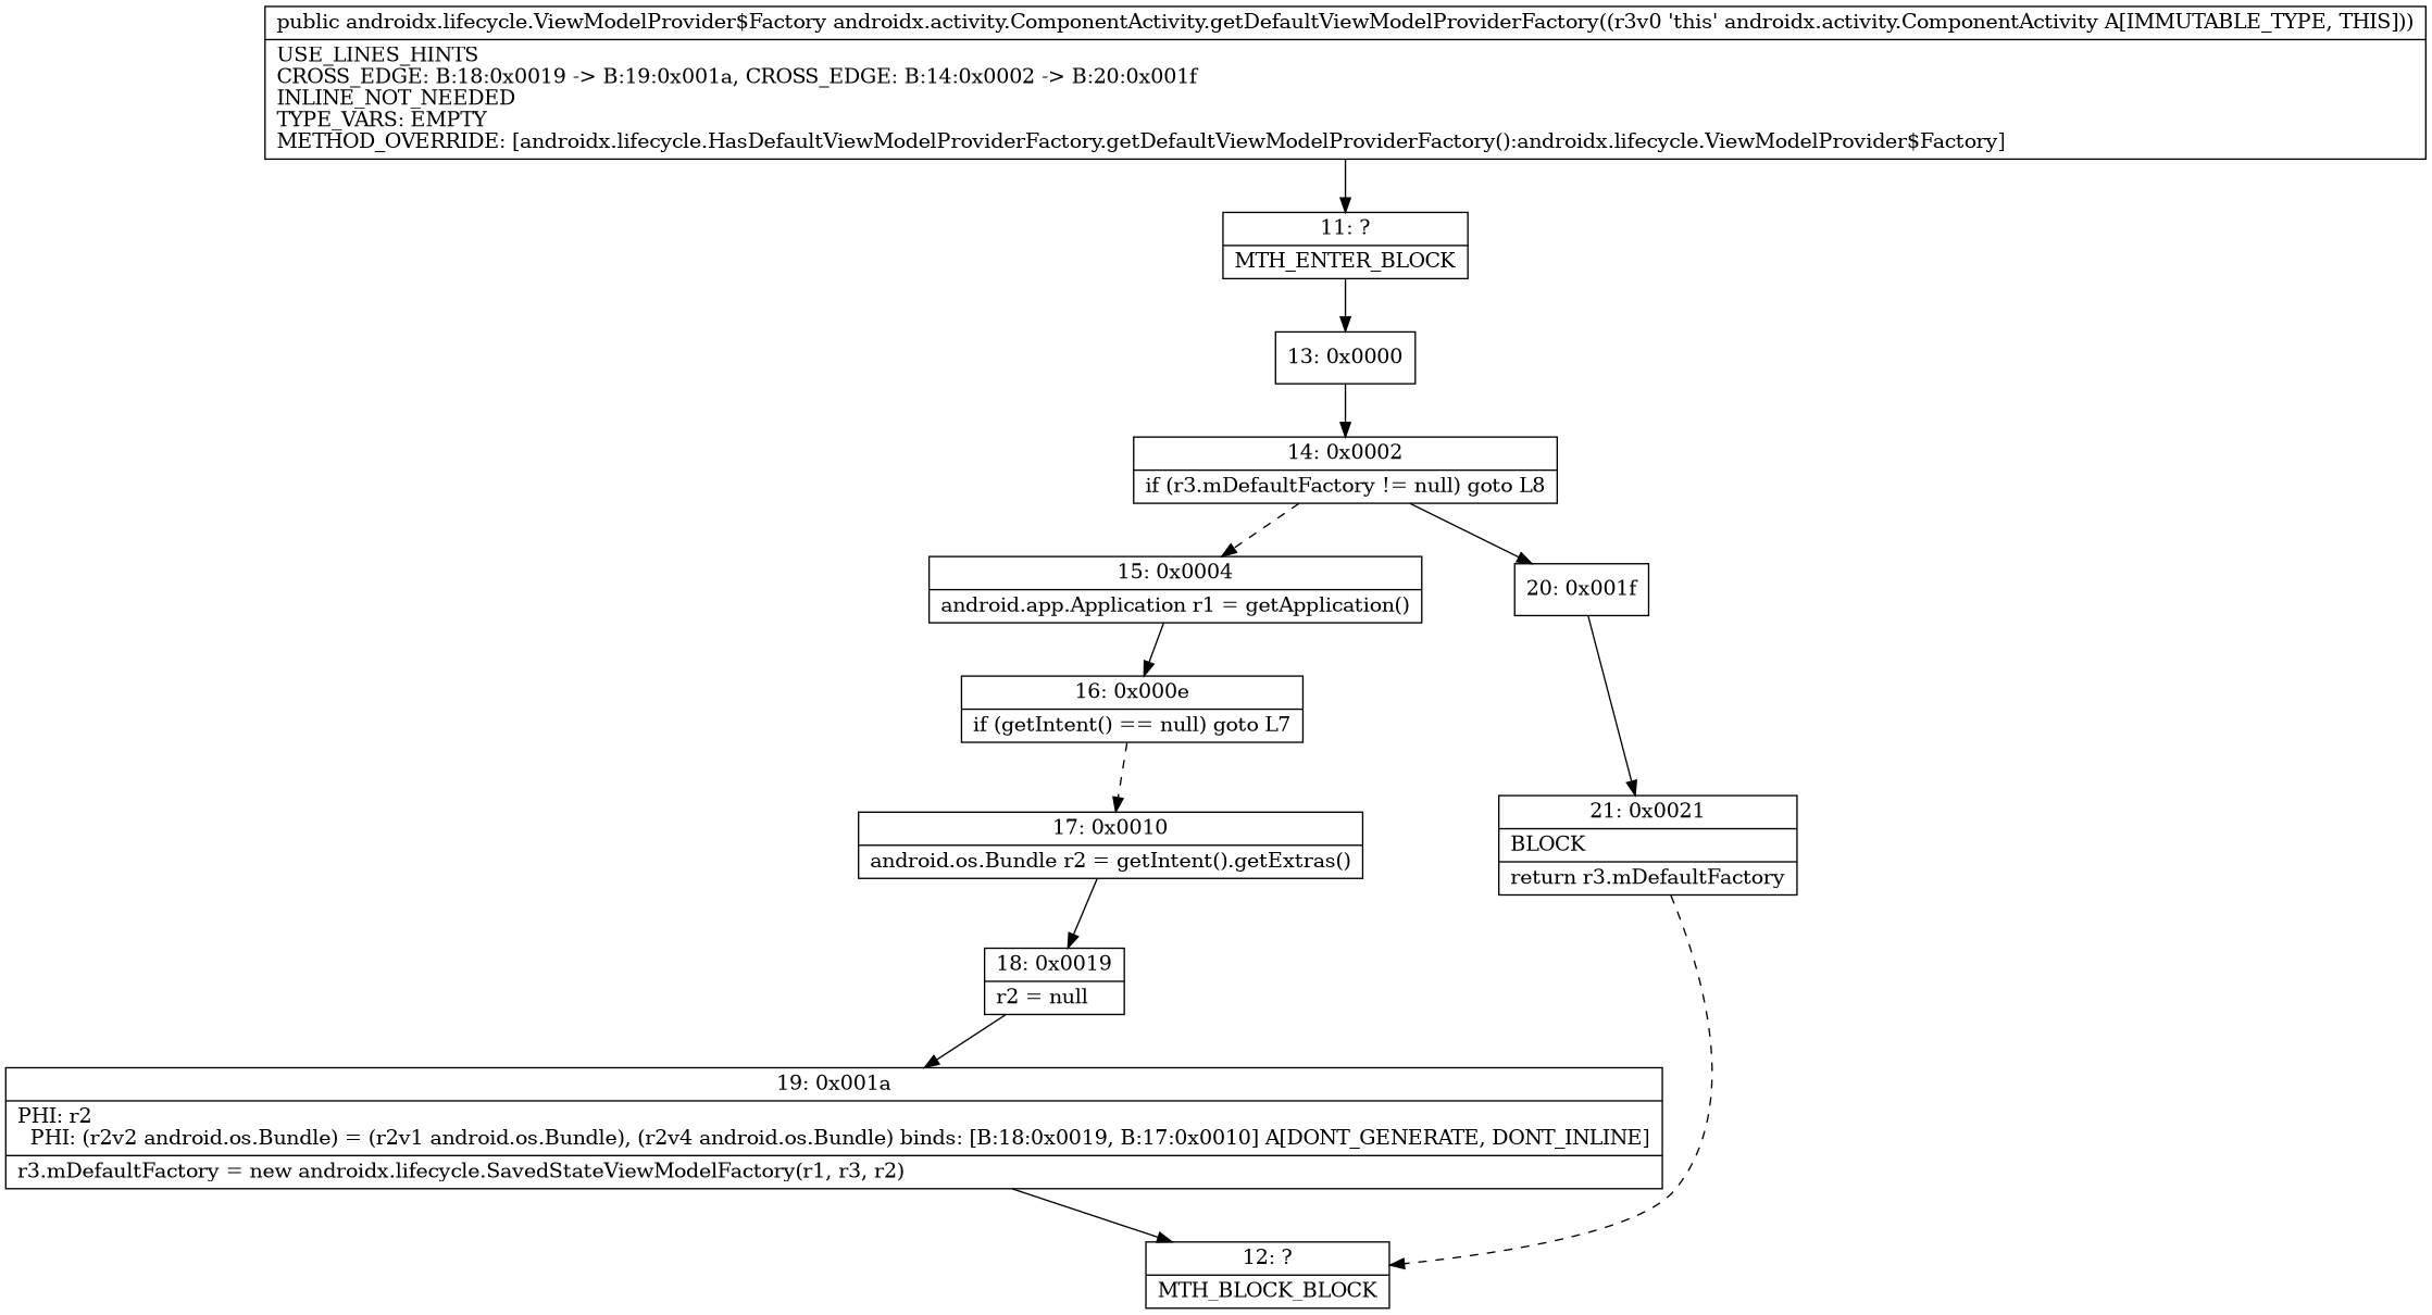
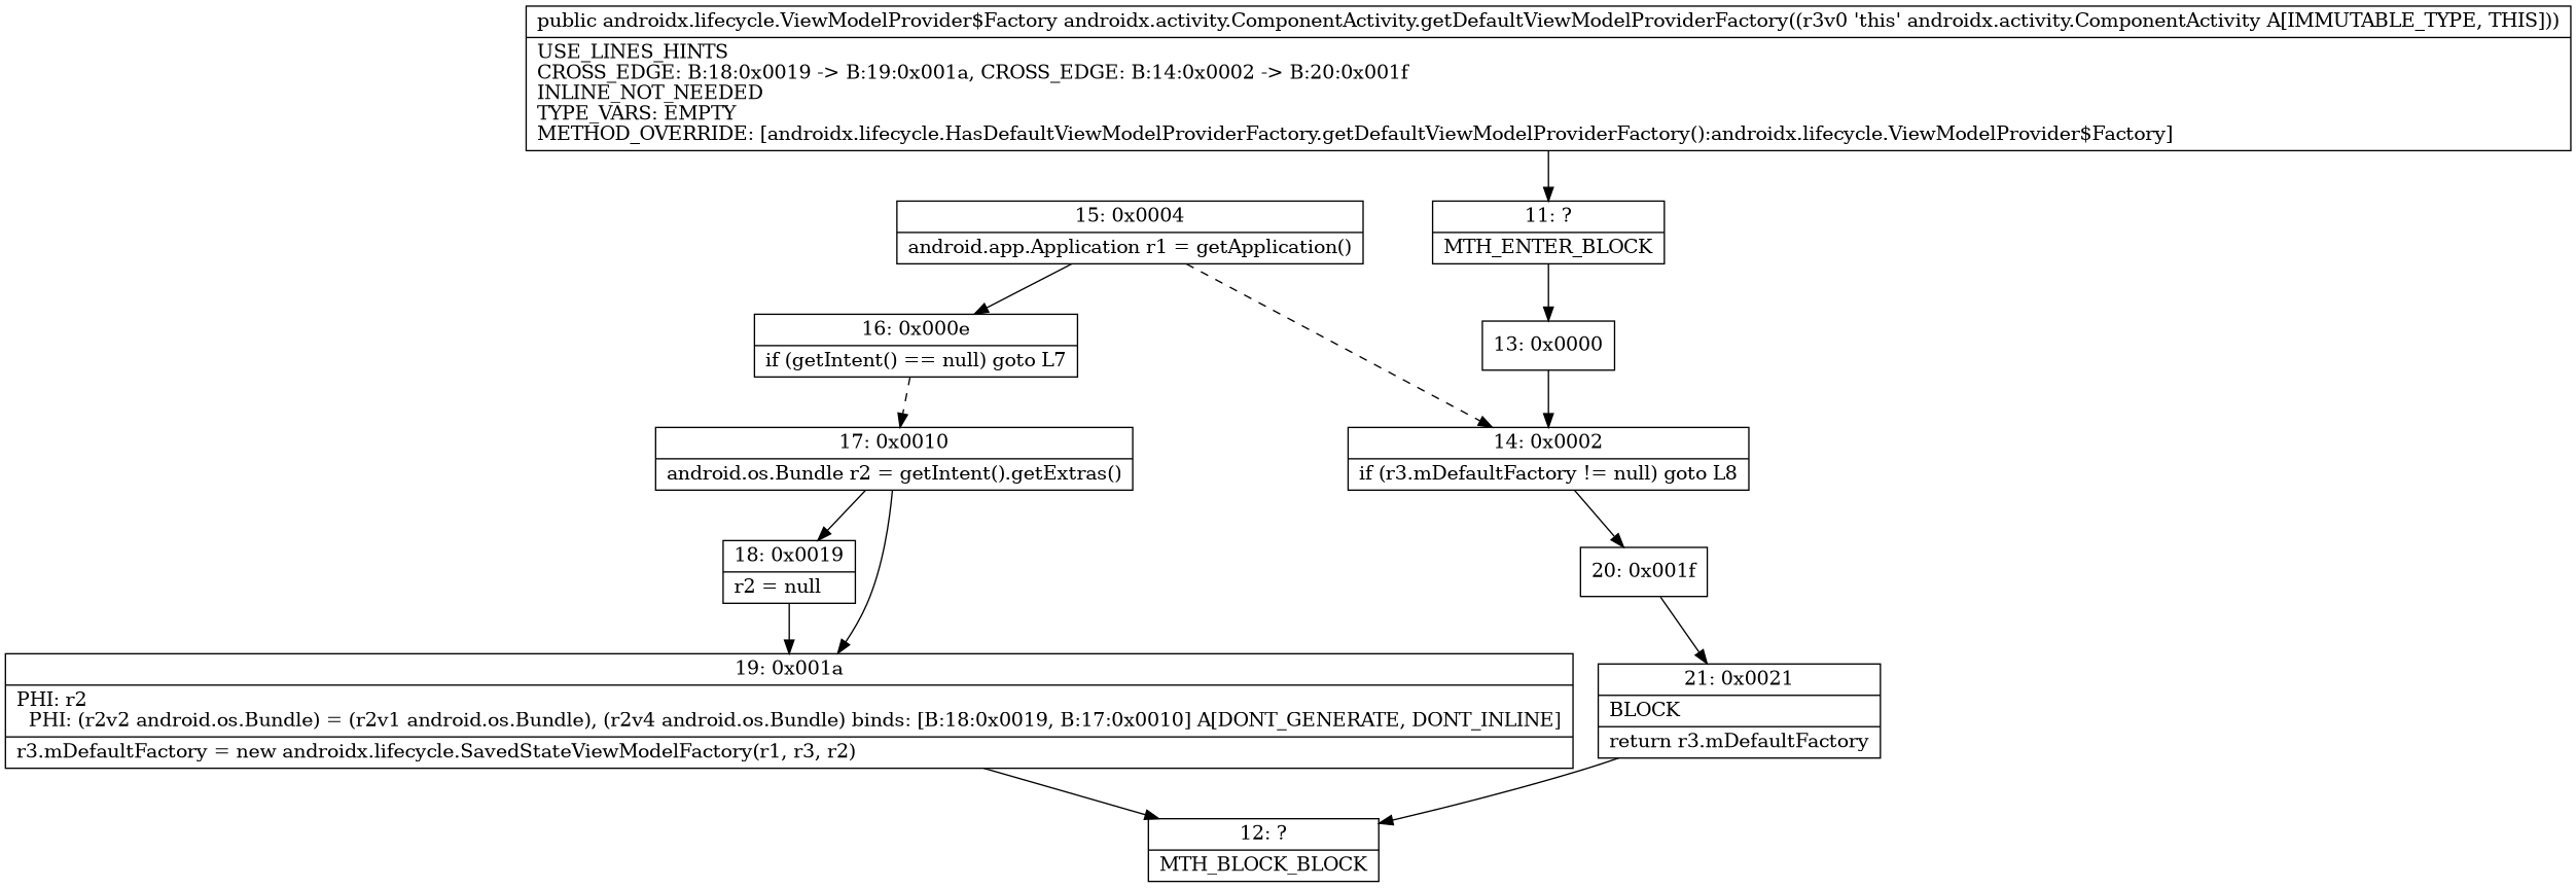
  digraph {
    node [shape=record]
    n1 [label="{11\:\ ?|MTH_ENTER_BLOCK\l}"]
    n2 [label="{13\:\ 0x0000}"]
    n3 [label="{14\:\ 0x0002|if (r3.mDefaultFactory != null) goto L8\l}"]
    n4 [label="{15\:\ 0x0004|android.app.Application r1 = getApplication()\l}"]
    n5 [label="{20\:\ 0x001f}"]
    n6 [label="{16\:\ 0x000e|if (getIntent() == null) goto L7\l}"]
    n7 [label="{21\:\ 0x0021|BLOCK\l|return r3.mDefaultFactory\l}"]
    n8 [label="{17\:\ 0x0010|android.os.Bundle r2 = getIntent().getExtras()\l}"]
    n9 [label="{18\:\ 0x0019|r2 = null\l}"]
    n10 [label="{19\:\ 0x001a|PHI: r2 \l  PHI: (r2v2 android.os.Bundle) = (r2v1 android.os.Bundle), (r2v4 android.os.Bundle) binds: [B:18:0x0019, B:17:0x0010] A[DONT_GENERATE, DONT_INLINE]\l|r3.mDefaultFactory = new androidx.lifecycle.SavedStateViewModelFactory(r1, r3, r2)\l}"]
    n11 [label="{12\:\ ?|MTH_BLOCK_BLOCK\l}"]
    n12 [label="{public androidx.lifecycle.ViewModelProvider$Factory androidx.activity.ComponentActivity.getDefaultViewModelProviderFactory((r3v0 'this' androidx.activity.ComponentActivity A[IMMUTABLE_TYPE, THIS]))  | USE_LINES_HINTS\lCROSS_EDGE: B:18:0x0019 \-\> B:19:0x001a, CROSS_EDGE: B:14:0x0002 \-\> B:20:0x001f\lINLINE_NOT_NEEDED\lTYPE_VARS: EMPTY\lMETHOD_OVERRIDE: [androidx.lifecycle.HasDefaultViewModelProviderFactory.getDefaultViewModelProviderFactory():androidx.lifecycle.ViewModelProvider$Factory]\l}"]
    n1 -> n2
    n2 -> n3
-   n3 -> n4 [style=dashed]
+   n4 -> n3 [style=dashed]
    n3 -> n5
    n4 -> n6
    n5 -> n7
    n6 -> n8 [style=dashed]
-   n7 -> n11 [style=dashed]
+   n7 -> n11
    n8 -> n9
+   n8 -> n10
    n9 -> n10
    n10 -> n11
    n12 -> n1
  }
